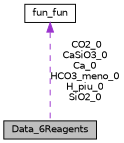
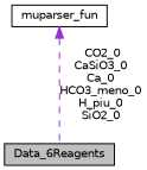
  digraph {
    node [color=black fontname=Helvetica fontsize=10 shape=record style=filled]
    n1 [fillcolor=grey75 fontcolor=black height=0.2 label=Data_6Reagents width=0.4]
-   n2 [fillcolor=white height=0.2 label=fun_fun width=0.4]
+   n2 [fillcolor=white height=0.2 label=muparser_fun width=0.4]
    n2 -> n1 [color=darkorchid3 dir=back fontname=Helvetica fontsize=10 label=" CO2_0\nCaSiO3_0\nCa_0\nHCO3_meno_0\nH_piu_0\nSiO2_0" labelfontname=Helvetica labelfontsize=10 style=dashed]
  }
